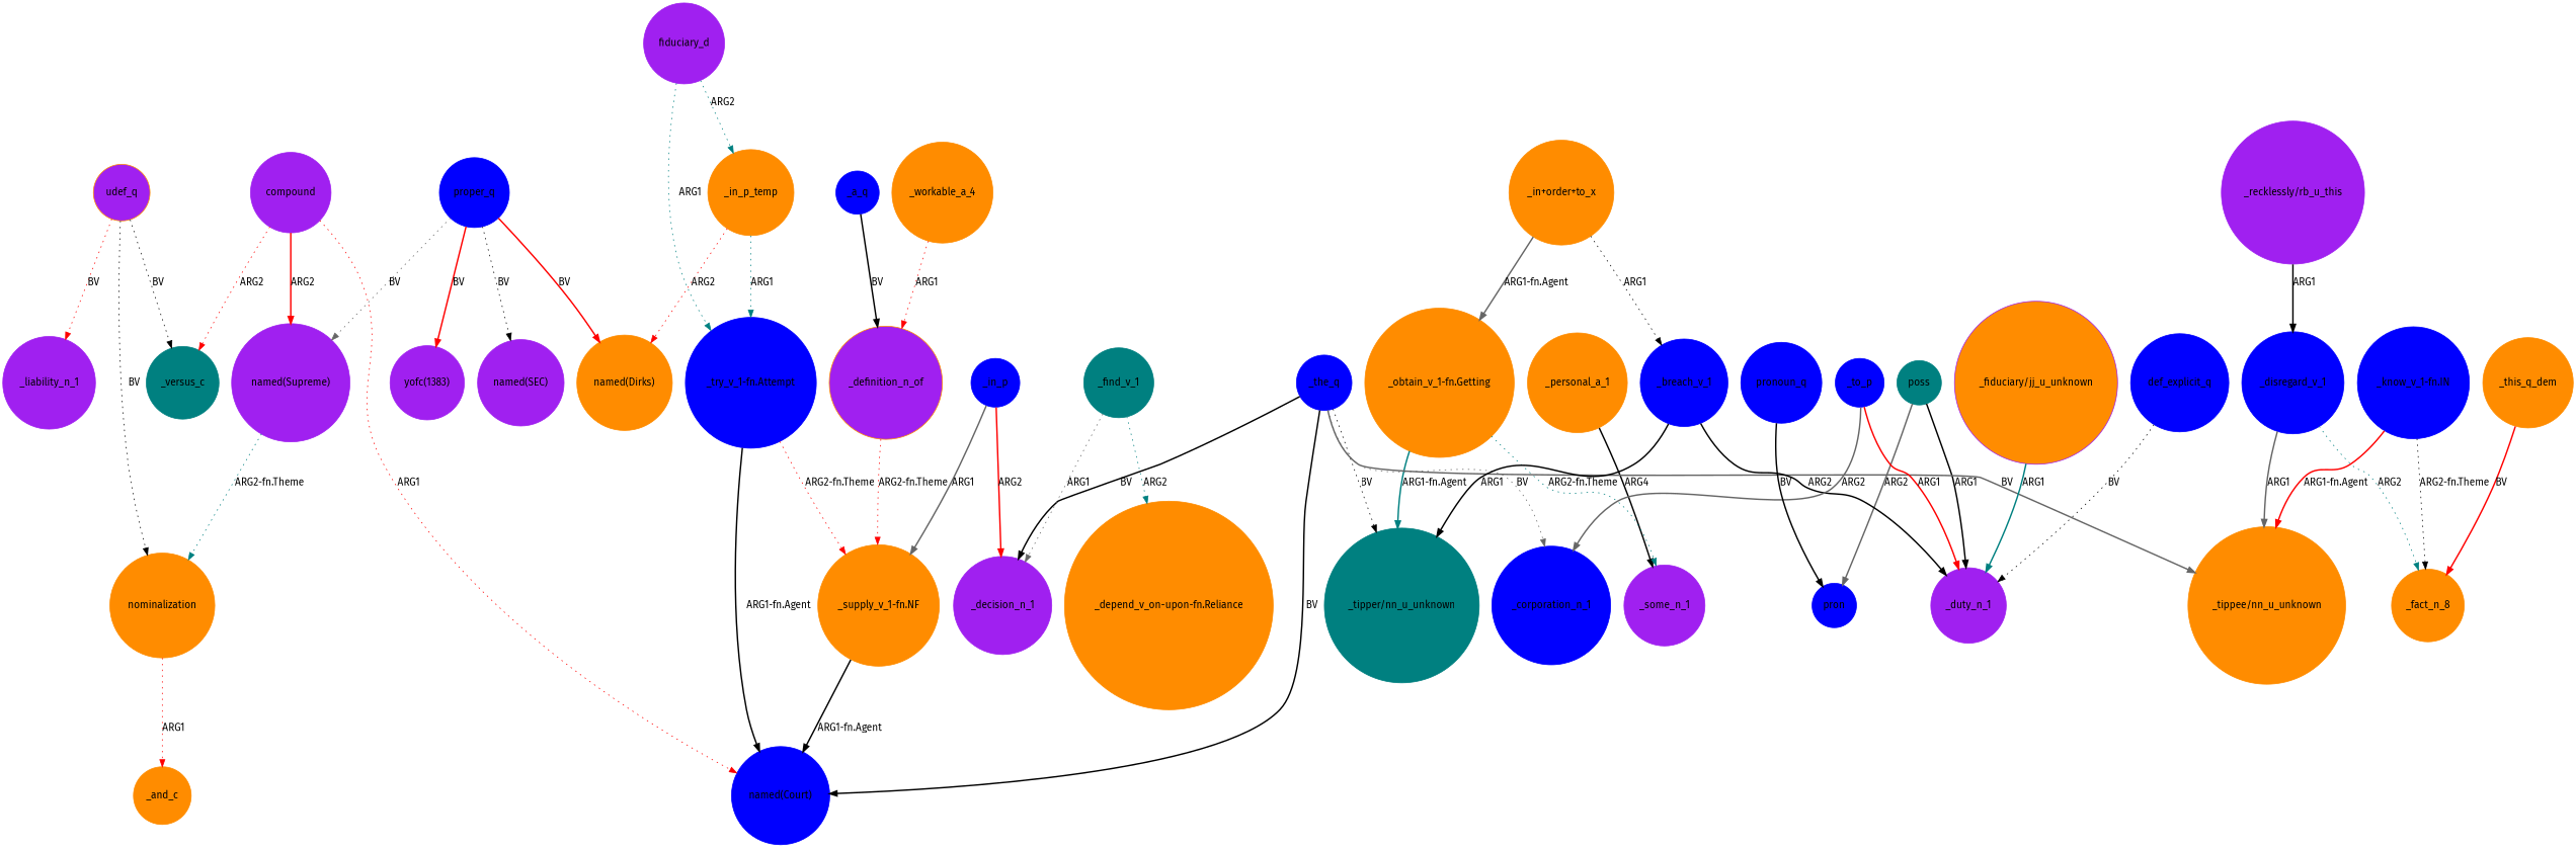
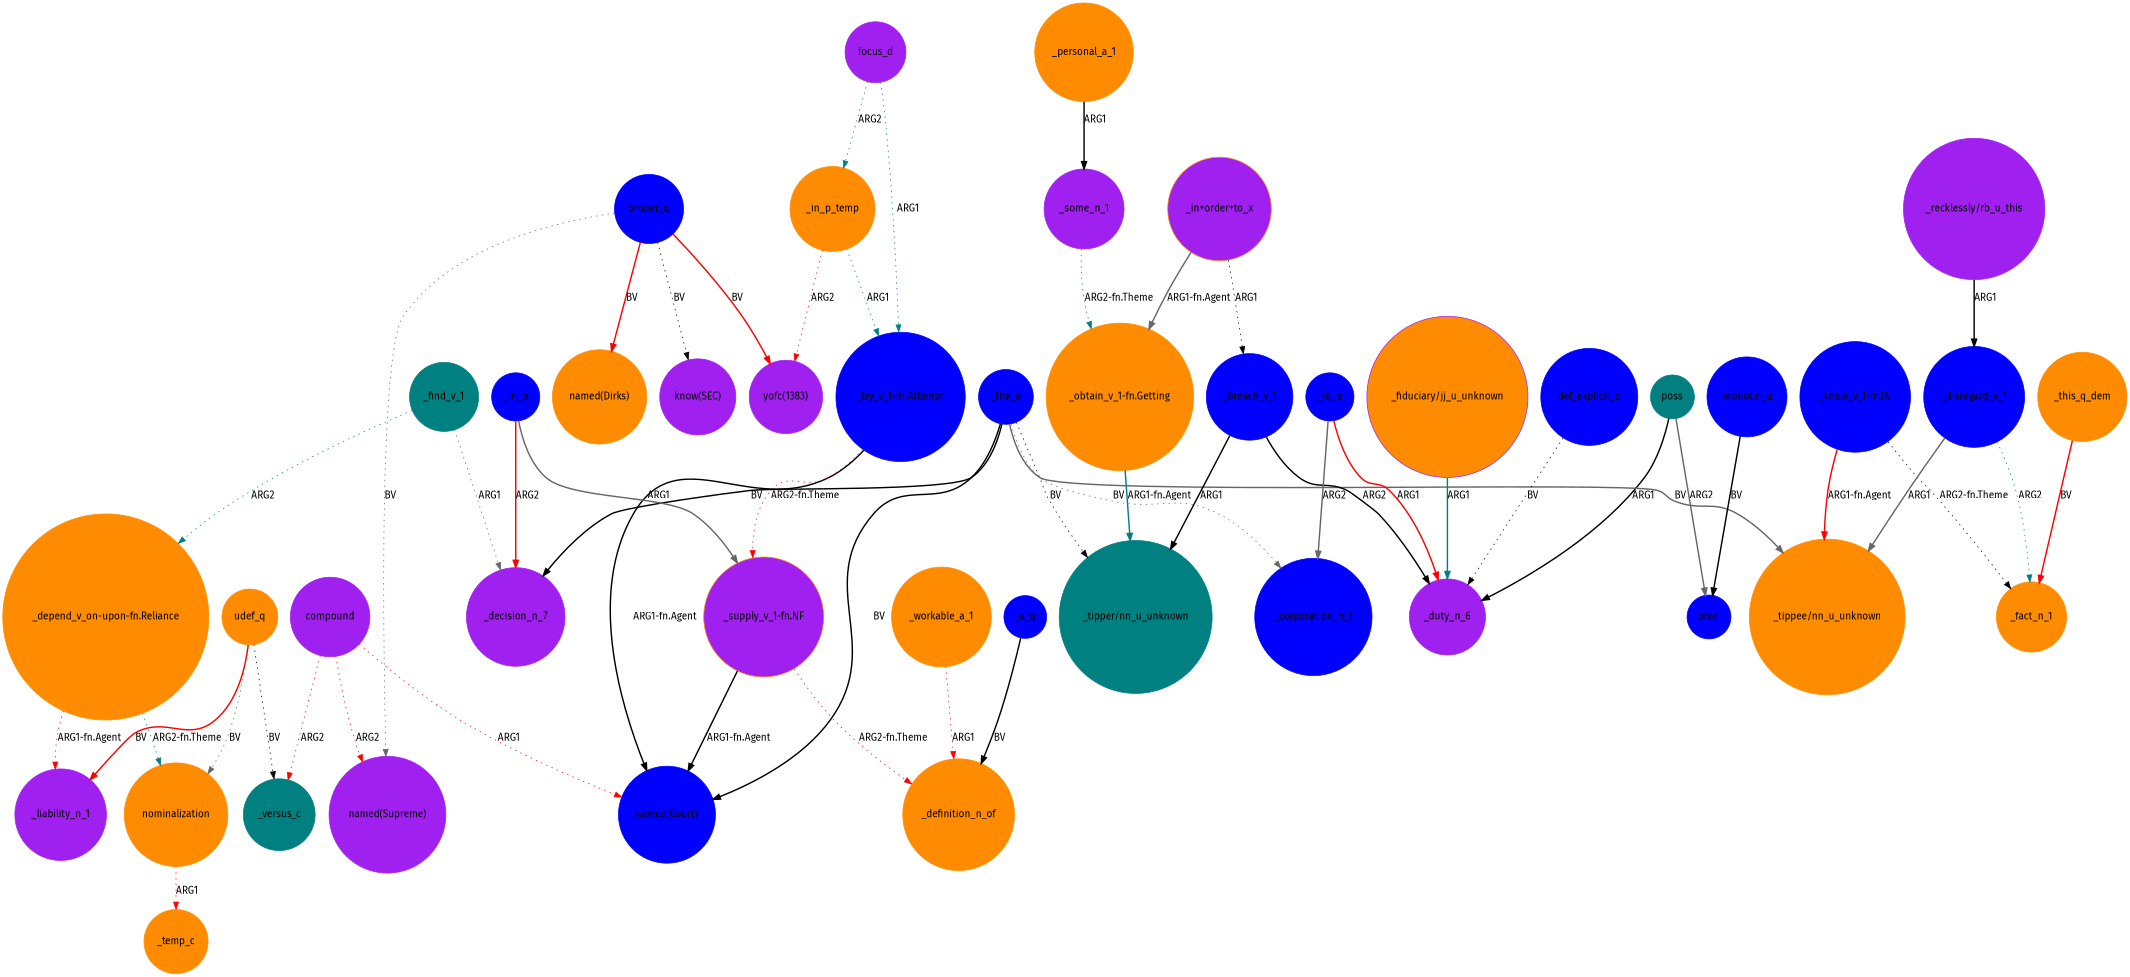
  digraph {
    fontname="Fira Sans"
    node [color=darkorange fontname="Fira Sans" shape=circle style=filled]
    edge [color=black fontname="Fira Sans" style=dotted]
    compound [color=purple]
    _versus_c [color=teal]
    "named(Court)" [color=blue]
    "named(Supreme)" [color=purple]
-   _decision_n_1 [color=purple]
-   udef_q [fillcolor=purple]
+   _decision_n_1 [color=purple label=_decision_n_7]
+   udef_q
    _liability_n_1 [color=purple]
    nominalization
-   _and_c
-   focus_d [color=purple label=fiduciary_d]
+   _and_c [label=_temp_c]
+   focus_d [color=purple]
    _in_p_temp
    "_try_v_1-fn.Attempt" [color=blue]
    n13 [color=purple label="yofc(1383)"]
-   "_supply_v_1-fn.NF"
+   "_supply_v_1-fn.NF" [fillcolor=purple]
    "_depend_v_on-upon-fn.Reliance"
    n16 [color=purple label=_some_n_1]
    _personal_a_1
    poss [color=teal]
    pron [color=blue]
-   _duty_n_1 [color=purple]
+   _duty_n_1 [color=purple label=_duty_n_6]
    "_obtain_v_1-fn.Getting"
    "_tipper/nn_u_unknown" [color=teal]
    _the_q [color=blue]
    _corporation_n_1 [color=blue]
    "_tippee/nn_u_unknown"
-   _definition_n_of [fillcolor=purple]
-   "_in+order+to_x"
+   _definition_n_of
+   "_in+order+to_x" [fillcolor=purple]
    _breach_v_1 [color=blue]
    _to_p [color=blue]
    _find_v_1 [color=teal]
    _in_p [color=blue]
    proper_q [color=blue]
    "named(Dirks)"
-   "named(SEC)" [color=purple]
+   "named(SEC)" [color=purple label="know(SEC)"]
    "_know_v_1-fn.IN" [color=blue]
-   _fact_n_1 [label=_fact_n_8]
+   _fact_n_1
    "_fiduciary/jj_u_unknown" [color=purple fillcolor=darkorange]
    pronoun_q [color=blue]
    def_explicit_q [color=blue]
    _disregard_v_1 [color=blue]
    _this_q_dem
    n42 [color=purple label="_recklessly/rb_u_this"]
-   _workable_a_1 [label=_workable_a_4]
+   _workable_a_1
    _a_q [color=blue]
    compound -> _versus_c [color=red label=ARG2]
    compound -> "named(Court)" [color=red label=ARG1]
-   compound -> "named(Supreme)" [color=red label=ARG2 style=bold]
+   compound -> "named(Supreme)" [color=red label=ARG2]
    udef_q -> _versus_c [label=BV]
-   udef_q -> _liability_n_1 [color=red label=BV]
-   udef_q -> nominalization [label=BV]
+   udef_q -> _liability_n_1 [color=red label=BV style=bold]
+   udef_q -> nominalization [color=gray40 label=BV]
    nominalization -> _and_c [color=red label=ARG1]
    focus_d -> _in_p_temp [color=teal label=ARG2]
    focus_d -> "_try_v_1-fn.Attempt" [color=teal label=ARG1]
    _in_p_temp -> "_try_v_1-fn.Attempt" [color=teal label=ARG1]
-   _in_p_temp -> "named(Dirks)" [color=red label=ARG2]
+   _in_p_temp -> n13 [color=red label=ARG2]
    "_try_v_1-fn.Attempt" -> "named(Court)" [label="ARG1-fn.Agent" style=bold]
    "_try_v_1-fn.Attempt" -> "_supply_v_1-fn.NF" [color=red label="ARG2-fn.Theme"]
    "_supply_v_1-fn.NF" -> "named(Court)" [label="ARG1-fn.Agent" style=bold]
-   _definition_n_of -> "_supply_v_1-fn.NF" [color=red label="ARG2-fn.Theme"]
-   "named(Supreme)" -> nominalization [color=teal label="ARG2-fn.Theme"]
-   _personal_a_1 -> n16 [label=ARG4 style=bold]
+   "_supply_v_1-fn.NF" -> _definition_n_of [color=red label="ARG2-fn.Theme"]
+   "_depend_v_on-upon-fn.Reliance" -> _liability_n_1 [color=red label="ARG1-fn.Agent"]
+   "_depend_v_on-upon-fn.Reliance" -> nominalization [color=teal label="ARG2-fn.Theme"]
+   _personal_a_1 -> n16 [label=ARG1 style=bold]
    poss -> pron [color=gray40 label=ARG2 style=bold]
    poss -> _duty_n_1 [label=ARG1 style=bold]
-   "_obtain_v_1-fn.Getting" -> n16 [color=teal label="ARG2-fn.Theme"]
+   n16 -> "_obtain_v_1-fn.Getting" [color=teal label="ARG2-fn.Theme"]
    "_obtain_v_1-fn.Getting" -> "_tipper/nn_u_unknown" [color=teal label="ARG1-fn.Agent" style=bold]
    _the_q -> "named(Court)" [label=BV style=bold]
    _the_q -> _decision_n_1 [label=BV style=bold]
    _the_q -> "_tipper/nn_u_unknown" [label=BV]
    _the_q -> _corporation_n_1 [color=gray40 label=BV]
    _the_q -> "_tippee/nn_u_unknown" [color=gray40 label=BV style=bold]
    "_in+order+to_x" -> "_obtain_v_1-fn.Getting" [color=gray40 label="ARG1-fn.Agent" style=bold]
    "_in+order+to_x" -> _breach_v_1 [label=ARG1]
    _breach_v_1 -> _duty_n_1 [label=ARG2 style=bold]
    _breach_v_1 -> "_tipper/nn_u_unknown" [label=ARG1 style=bold]
    _to_p -> _duty_n_1 [color=red label=ARG1 style=bold]
    _to_p -> _corporation_n_1 [color=gray40 label=ARG2 style=bold]
    _find_v_1 -> _decision_n_1 [color=gray40 label=ARG1]
    _find_v_1 -> "_depend_v_on-upon-fn.Reliance" [color=teal label=ARG2]
    _in_p -> _decision_n_1 [color=red label=ARG2 style=bold]
    _in_p -> "_supply_v_1-fn.NF" [color=gray40 label=ARG1 style=bold]
    proper_q -> "named(Supreme)" [color=gray40 label=BV]
    proper_q -> n13 [color=red label=BV style=bold]
    proper_q -> "named(Dirks)" [color=red label=BV style=bold]
    proper_q -> "named(SEC)" [label=BV]
    "_know_v_1-fn.IN" -> "_tippee/nn_u_unknown" [color=red label="ARG1-fn.Agent" style=bold]
    "_know_v_1-fn.IN" -> _fact_n_1 [label="ARG2-fn.Theme"]
    "_fiduciary/jj_u_unknown" -> _duty_n_1 [color=teal label=ARG1 style=bold]
    pronoun_q -> pron [label=BV style=bold]
    def_explicit_q -> _duty_n_1 [label=BV]
    _disregard_v_1 -> "_tippee/nn_u_unknown" [color=gray40 label=ARG1 style=bold]
    _disregard_v_1 -> _fact_n_1 [color=teal label=ARG2]
    _this_q_dem -> _fact_n_1 [color=red label=BV style=bold]
    n42 -> _disregard_v_1 [label=ARG1 style=bold]
    _workable_a_1 -> _definition_n_of [color=red label=ARG1]
    _a_q -> _definition_n_of [label=BV style=bold]
  }
